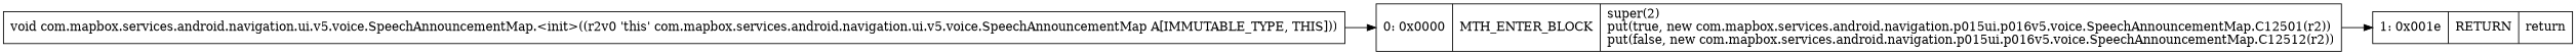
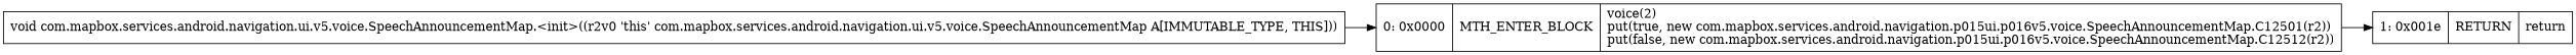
  digraph {
    rankdir=LR
    node [shape=record]
-   n1 [label="{0\:\ 0x0000|MTH_ENTER_BLOCK\l|super(2)\lput(true, new com.mapbox.services.android.navigation.p015ui.p016v5.voice.SpeechAnnouncementMap.C12501(r2))\lput(false, new com.mapbox.services.android.navigation.p015ui.p016v5.voice.SpeechAnnouncementMap.C12512(r2))\l}"]
+   n1 [label="{0\:\ 0x0000|MTH_ENTER_BLOCK\l|voice(2)\lput(true, new com.mapbox.services.android.navigation.p015ui.p016v5.voice.SpeechAnnouncementMap.C12501(r2))\lput(false, new com.mapbox.services.android.navigation.p015ui.p016v5.voice.SpeechAnnouncementMap.C12512(r2))\l}"]
    n2 [label="{1\:\ 0x001e|RETURN\l|return\l}"]
    n3 [label="{void com.mapbox.services.android.navigation.ui.v5.voice.SpeechAnnouncementMap.\<init\>((r2v0 'this' com.mapbox.services.android.navigation.ui.v5.voice.SpeechAnnouncementMap A[IMMUTABLE_TYPE, THIS])) }"]
    n1 -> n2
    n3 -> n1
  }
